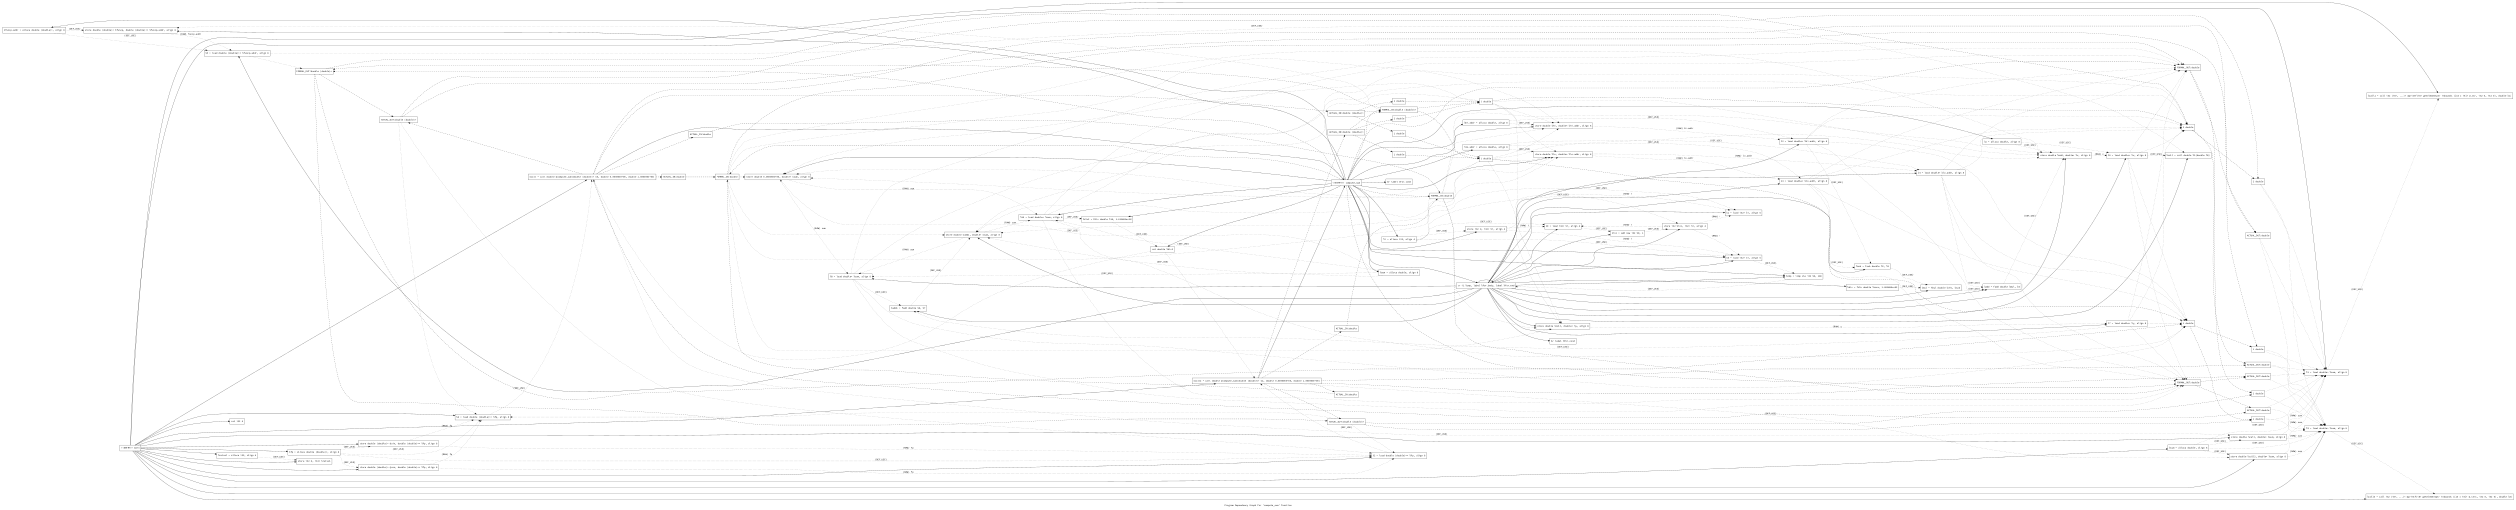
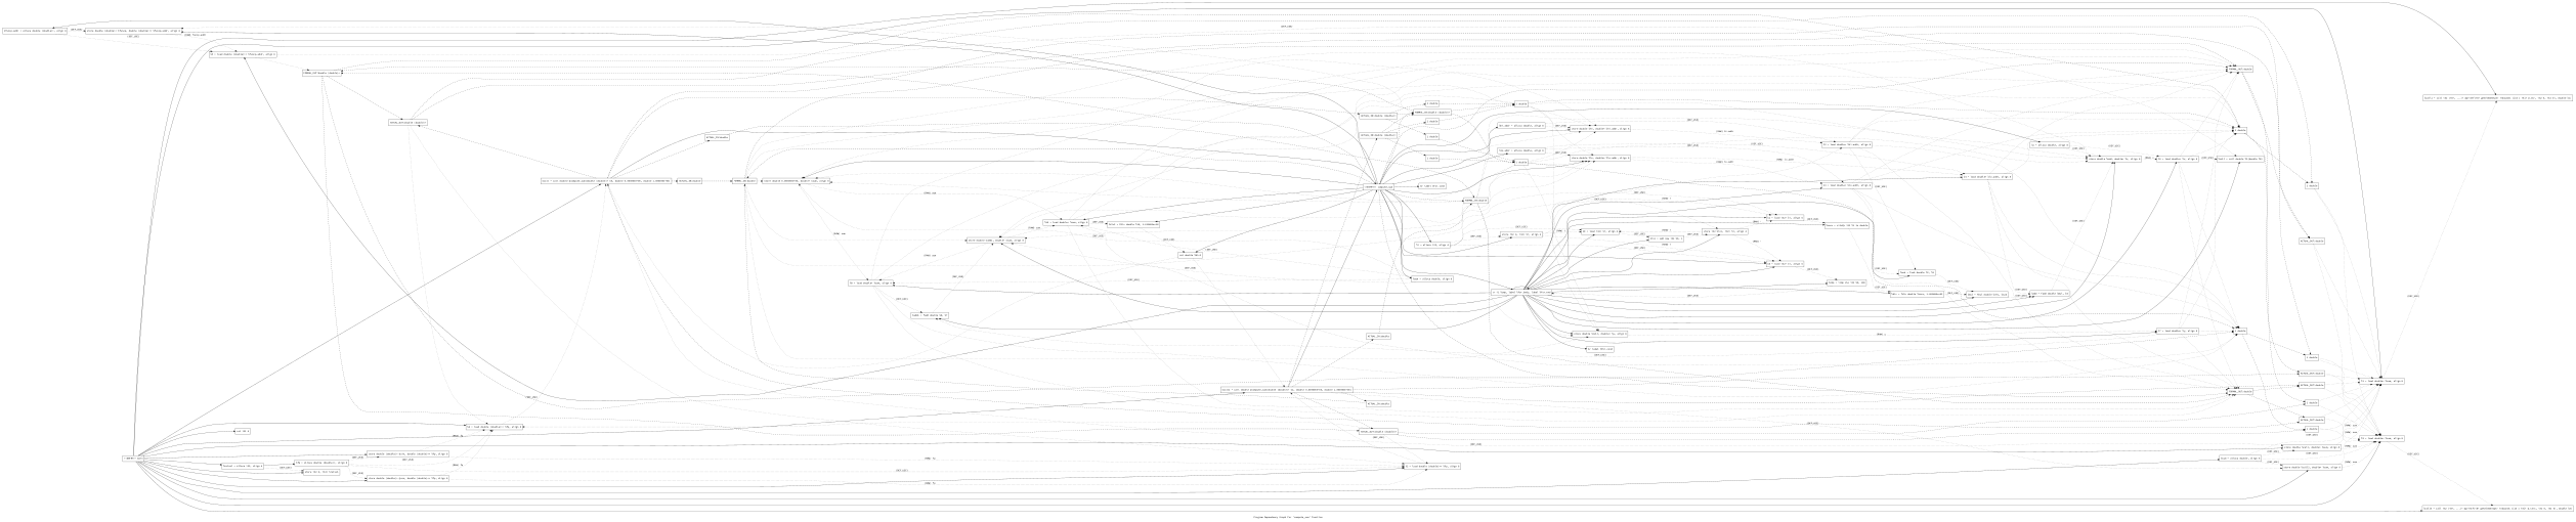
  digraph {
    fontname="Source Code Pro"
    label="Program Dependency Graph for 'compute_sum' function"
    rankdir=LR
    node [fontname="Source Code Pro" shape=record]
    edge [fontname="Source Code Pro" style=dotted]
    n1 [label="{  %funcp.addr = alloca double (double)*, align 8}"]
    n2 [label="{  store double (double)* %funcp, double (double)** %funcp.addr, align 8}"]
    n3 [label="{  %5 = load double (double)** %funcp.addr, align 8}"]
    n4 [label="{  %call = call double %5(double %6)}"]
    n5 [label="{FORMAL_OUT:double (double)*}"]
    n6 [label="{1 double}"]
    n7 [label="{2 double}"]
    n8 [label="{ACTUAL_OUT:double (double)*}"]
    n9 [label="{ACTUAL_OUT:double (double)*}"]
    n10 [label="{1 double}"]
    n11 [label="{1 double}"]
    n12 [label="{2 double}"]
    n13 [label="{2 double}"]
    n14 [label="{  %0 = load double (double)** %fp, align 8}"]
    n15 [label="{  %2 = load double (double)** %fp, align 8}"]
    n16 [label="{  %lo.addr = alloca double, align 8}"]
    n17 [label="{  store double %lo, double* %lo.addr, align 8}"]
    n18 [label="{  %3 = load double* %lo.addr, align 8}"]
    n19 [label="{  %4 = load double* %lo.addr, align 8}"]
    n20 [label="{  %sub = fsub double %2, %3}"]
    n21 [label="{FORMAL_OUT:double}"]
    n22 [label="{FORMAL_OUT:double}"]
    n23 [label="{  %add = fadd double %mul, %4}"]
    n24 [label="{  %mul = fmul double %div, %sub}"]
    n25 [label="{ACTUAL_OUT:double}"]
    n26 [label="{ACTUAL_OUT:double}"]
    n27 [label="{ACTUAL_OUT:double}"]
    n28 [label="{ACTUAL_OUT:double}"]
    n29 [label="{  store double %add, double* %x, align 8}"]
    n30 [label="{  %1 = load double* %sum, align 8}"]
    n31 [label="{  %3 = load double* %sum, align 8}"]
    n32 [label="{  %6 = load double* %x, align 8}"]
    n33 [label="{  %hi.addr = alloca double, align 8}"]
    n34 [label="{  store double %hi, double* %hi.addr, align 8}"]
    n35 [label="{  %2 = load double* %hi.addr, align 8}"]
    n36 [label="{  %sum = alloca double, align 8}"]
    n37 [label="{  store double 0.000000e+00, double* %sum, align 8}"]
    n38 [label="{  %8 = load double* %sum, align 8}"]
    n39 [label="{  store double %add1, double* %sum, align 8}"]
    n40 [label="{  %10 = load double* %sum, align 8}"]
    n41 [label="{  %add1 = fadd double %8, %7}"]
    n42 [label="{  %div2 = fdiv double %10, 1.010000e+02}"]
    n43 [label="{  ret double %div2}"]
    n44 [label="{  %call = call double @compute_sum(double (double)* %0, double 0.000000e+00, double 1.000000e+00)}"]
    n45 [label="{  %call2 = call double @compute_sum(double (double)* %2, double 0.000000e+00, double 1.000000e+00)}"]
    n46 [label="{  %i = alloca i32, align 4}"]
    n47 [label="{  store i32 0, i32* %i, align 4}"]
    n48 [label="{  %0 = load i32* %i, align 4}"]
    n49 [label="{  %1 = load i32* %i, align 4}"]
    n50 [label="{  %9 = load i32* %i, align 4}"]
    n51 [label="{  store i32 %inc, i32* %i, align 4}"]
    n52 [label="{  %cmp = icmp sle i32 %0, 100}"]
+   n53 [label="{  %conv = sitofp i32 %1 to double}"]
    n54 [label="{  %inc = add nsw i32 %9, 1}"]
    n55 [label="{  br i1 %cmp, label %for.body, label %for.end}"]
    n56 [label="{  %div = fdiv double %conv, 1.000000e+02}"]
    n57 [label="{  store double %call, double* %y, align 8}"]
    n58 [label="{  %7 = load double* %y, align 8}"]
    n59 [label="{  br label %for.cond}"]
    n60 [label="{  %x = alloca double, align 8}"]
    n61 [label="{\<\<ENTRY\>\> compute_sum}"]
    n62 [label="{  store double %call, double* %sum, align 8}"]
    n63 [label="{ACTUAL_IN:double (double)*}"]
    n64 [label="{ACTUAL_IN:double}"]
    n65 [label="{ACTUAL_IN:double}"]
    n66 [label="{  store double %call2, double* %sum, align 8}"]
    n67 [label="{ACTUAL_IN:double (double)*}"]
    n68 [label="{ACTUAL_IN:double}"]
    n69 [label="{ACTUAL_IN:double}"]
    n70 [label="{  br label %for.cond}"]
    n71 [label="{FORMAL_IN:double (double)*}"]
    n72 [label="{FORMAL_IN:double}"]
    n73 [label="{FORMAL_IN:double}"]
    n74 [label="{1 double}"]
    n75 [label="{2 double}"]
    n76 [label="{1 double}"]
    n77 [label="{2 double}"]
    n78 [label="{1 double}"]
    n79 [label="{2 double}"]
    n80 [label="{  %retval = alloca i32, align 4}"]
    n81 [label="{  store i32 0, i32* %retval}"]
    n82 [label="{  %fp = alloca double (double)*, align 8}"]
    n83 [label="{  store double (double)* @sin, double (double)** %fp, align 8}"]
    n84 [label="{  store double (double)* @cos, double (double)** %fp, align 8}"]
    n85 [label="{  %sum = alloca double, align 8}"]
    n86 [label="{  %call1 = call i32 (i8*, ...)* @printf(i8* getelementptr inbounds ([14 x i8]* @.str, i32 0, i32 0), double %1)}"]
    n87 [label="{  %call3 = call i32 (i8*, ...)* @printf(i8* getelementptr inbounds ([14 x i8]* @.str1, i32 0, i32 0), double %3)}"]
    n88 [label="{\<\<ENTRY\>\> main}"]
    n89 [label="{  ret i32 0}"]
    n1 -> n2 [label="{DEF_USE}"]
    n1 -> n3 [label="{DEF_USE}"]
    n2 -> n3 [label="{RAW} funcp.addr"]
    n3 -> n4 [label="{DEF_USE}"]
    n3 -> n5
    n5 -> n6 [style=dashed]
    n5 -> n7 [style=dashed]
    n5 -> n8 [style=dashed]
    n5 -> n9 [style=dashed]
    n6 -> n10 [style=dashed]
    n6 -> n11 [style=dashed]
    n7 -> n12 [style=dashed]
    n7 -> n13 [style=dashed]
    n8 -> n10 [style=dashed]
    n8 -> n12 [style=dashed]
    n8 -> n14
    n8 -> n15
    n9 -> n11 [style=dashed]
    n9 -> n13 [style=dashed]
    n9 -> n14
    n9 -> n15
    n10 -> n30
    n10 -> n31
    n11 -> n30
    n11 -> n31
    n12 -> n30
    n12 -> n31
    n13 -> n30
    n13 -> n31
    n14 -> n44 [label="{DEF_USE}"]
    n15 -> n45 [label="{DEF_USE}"]
    n16 -> n17 [label="{DEF_USE}"]
    n16 -> n18 [label="{DEF_USE}"]
    n16 -> n19 [label="{DEF_USE}"]
    n17 -> n18 [label="{RAW} lo.addr"]
    n17 -> n19 [label="{RAW} lo.addr"]
    n18 -> n6
    n18 -> n7
    n18 -> n20 [label="{DEF_USE}"]
    n18 -> n21
    n18 -> n22
    n19 -> n6
    n19 -> n7
    n19 -> n21
    n19 -> n22
    n19 -> n23 [label="{DEF_USE}"]
    n20 -> n24 [label="{DEF_USE}"]
    n21 -> n25 [style=dashed]
    n21 -> n26 [style=dashed]
    n22 -> n27 [style=dashed]
    n22 -> n28 [style=dashed]
    n23 -> n29 [label="{DEF_USE}"]
    n24 -> n23 [label="{DEF_USE}"]
    n25 -> n30
    n25 -> n31
    n26 -> n30
    n26 -> n31
    n27 -> n30
    n27 -> n31
    n28 -> n30
    n28 -> n31
    n29 -> n32 [label="{RAW} x"]
    n30 -> n86 [label="{DEF_USE}"]
    n31 -> n87 [label="{DEF_USE}"]
    n32 -> n4 [label="{DEF_USE}"]
    n32 -> n6
    n32 -> n7
    n32 -> n21
    n32 -> n22
    n33 -> n34 [label="{DEF_USE}"]
    n33 -> n35 [label="{DEF_USE}"]
    n34 -> n35 [label="{RAW} hi.addr"]
    n35 -> n6
    n35 -> n7
    n35 -> n20 [label="{DEF_USE}"]
    n35 -> n21
    n35 -> n22
    n36 -> n37 [label="{DEF_USE}"]
    n36 -> n38 [label="{DEF_USE}"]
    n36 -> n39 [label="{DEF_USE}"]
    n36 -> n40 [label="{DEF_USE}"]
    n37 -> n38 [label="{RAW} sum"]
    n37 -> n40 [label="{RAW} sum"]
    n38 -> n6
    n38 -> n7
    n38 -> n21
    n38 -> n22
    n38 -> n41 [label="{DEF_USE}"]
    n39 -> n38 [label="{RAW} sum"]
    n39 -> n40 [label="{RAW} sum"]
    n40 -> n6
    n40 -> n7
    n40 -> n21
    n40 -> n22
    n40 -> n42 [label="{DEF_USE}"]
    n41 -> n39 [label="{DEF_USE}"]
    n42 -> n43 [label="{DEF_USE}"]
    n43 -> n44
    n43 -> n45
    n44 -> n8 [style=dashed]
    n44 -> n25 [style=dashed]
    n44 -> n27 [style=dashed]
    n44 -> n61 [style=""]
    n44 -> n62 [label="{DEF_USE}"]
    n44 -> n63 [style=dashed]
    n44 -> n64 [style=dashed]
    n44 -> n65 [style=dashed]
    n45 -> n9 [style=dashed]
    n45 -> n26 [style=dashed]
    n45 -> n28 [style=dashed]
    n45 -> n61 [style=""]
    n45 -> n66 [label="{DEF_USE}"]
    n45 -> n67 [style=dashed]
    n45 -> n68 [style=dashed]
    n45 -> n69 [style=dashed]
    n46 -> n47 [label="{DEF_USE}"]
    n46 -> n48 [label="{DEF_USE}"]
    n46 -> n49 [label="{DEF_USE}"]
    n46 -> n50 [label="{DEF_USE}"]
    n46 -> n51 [label="{DEF_USE}"]
    n47 -> n48 [label="{RAW} i"]
    n47 -> n49 [label="{RAW} i"]
    n47 -> n50 [label="{RAW} i"]
    n48 -> n52 [label="{DEF_USE}"]
+   n49 -> n53 [label="{DEF_USE}"]
    n50 -> n54 [label="{DEF_USE}"]
    n51 -> n48 [label="{RAW} i"]
    n51 -> n49 [label="{RAW} i"]
    n51 -> n50 [label="{RAW} i"]
    n52 -> n55 [label="{DEF_USE}"]
+   n53 -> n56 [label="{DEF_USE}"]
    n54 -> n51 [label="{DEF_USE}"]
    n55 -> n3 [style=""]
    n55 -> n4 [style=""]
    n55 -> n18 [style=""]
    n55 -> n19 [style=""]
    n55 -> n20 [style=""]
    n55 -> n23 [style=""]
    n55 -> n24 [style=""]
    n55 -> n29 [style=""]
    n55 -> n32 [style=""]
-   n55 -> n35 [style=""]
+   n55 -> n35
    n55 -> n38 [style=""]
    n55 -> n39 [style=""]
    n55 -> n41 [style=""]
    n55 -> n48 [style=""]
    n55 -> n49 [style=""]
    n55 -> n50 [style=""]
    n55 -> n51 [style=""]
    n55 -> n52 [style=""]
+   n55 -> n53 [style=""]
    n55 -> n54 [style=""]
    n55 -> n55 [style=""]
    n55 -> n56 [style=""]
    n55 -> n57 [style=""]
    n55 -> n58 [style=""]
    n55 -> n59 [style=""]
    n56 -> n24 [label="{DEF_USE}"]
    n57 -> n58 [label="{RAW} y"]
    n58 -> n6
    n58 -> n7
    n58 -> n21
    n58 -> n22
    n58 -> n41 [label="{DEF_USE}"]
    n60 -> n29 [label="{DEF_USE}"]
    n60 -> n32 [label="{DEF_USE}"]
    n61 -> n1 [style=""]
    n61 -> n2 [style=""]
    n61 -> n5 [style=dashed]
    n61 -> n16 [style=""]
    n61 -> n17 [style=""]
    n61 -> n21 [style=dashed]
    n61 -> n22 [style=dashed]
    n61 -> n33 [style=""]
    n61 -> n34 [style=""]
    n61 -> n36 [style=""]
    n61 -> n37 [style=""]
    n61 -> n40 [style=""]
    n61 -> n42 [style=""]
    n61 -> n43 [style=""]
    n61 -> n46 [style=""]
    n61 -> n47 [style=""]
    n61 -> n48 [style=""]
-   n61 -> n52 [style=""]
    n61 -> n55 [style=""]
    n61 -> n60 [style=""]
    n61 -> n70 [style=""]
    n61 -> n71 [style=dashed]
    n61 -> n72 [style=dashed]
    n61 -> n73 [style=dashed]
    n62 -> n30 [label="{RAW} sum"]
    n62 -> n31 [label="{RAW} sum"]
    n63 -> n71 [style=dashed]
    n63 -> n74 [style=dashed]
    n63 -> n75 [style=dashed]
    n64 -> n72 [style=dashed]
    n65 -> n73 [style=dashed]
    n66 -> n30 [label="{RAW} sum"]
    n66 -> n31 [label="{RAW} sum"]
    n67 -> n71 [style=dashed]
    n67 -> n76 [style=dashed]
    n67 -> n77 [style=dashed]
    n68 -> n72 [style=dashed]
    n69 -> n73 [style=dashed]
    n71 -> n2
    n71 -> n5 [style=dashed]
    n71 -> n78 [style=dashed]
    n71 -> n79 [style=dashed]
    n72 -> n17
    n72 -> n21 [style=dashed]
    n72 -> n29
    n72 -> n34
    n72 -> n37
    n72 -> n39
    n72 -> n57
    n73 -> n17
    n73 -> n22 [style=dashed]
    n73 -> n29
    n73 -> n34
    n73 -> n37
    n73 -> n39
    n73 -> n57
    n74 -> n78 [style=dashed]
    n75 -> n79 [style=dashed]
    n76 -> n78 [style=dashed]
    n77 -> n79 [style=dashed]
    n78 -> n6 [style=dashed]
    n78 -> n17
    n78 -> n29
    n78 -> n34
    n78 -> n37
    n78 -> n39
    n78 -> n57
    n79 -> n7 [style=dashed]
    n79 -> n17
    n79 -> n29
    n79 -> n34
    n79 -> n37
    n79 -> n39
    n79 -> n57
    n80 -> n81 [label="{DEF_USE}"]
    n82 -> n14 [label="{DEF_USE}"]
    n82 -> n15 [label="{DEF_USE}"]
    n82 -> n83 [label="{DEF_USE}"]
    n82 -> n84 [label="{DEF_USE}"]
    n83 -> n14 [label="{RAW} fp"]
    n83 -> n15 [label="{RAW} fp"]
    n84 -> n14 [label="{RAW} fp"]
    n84 -> n15 [label="{RAW} fp"]
    n85 -> n30 [label="{DEF_USE}"]
    n85 -> n31 [label="{DEF_USE}"]
    n85 -> n62 [label="{DEF_USE}"]
    n85 -> n66 [label="{DEF_USE}"]
    n88 -> n14 [style=""]
    n88 -> n15 [style=""]
    n88 -> n30 [style=""]
    n88 -> n31 [style=""]
    n88 -> n44 [style=""]
    n88 -> n45 [style=""]
    n88 -> n62 [style=""]
    n88 -> n66 [style=""]
    n88 -> n80 [style=""]
    n88 -> n81 [style=""]
-   n88 -> n82 [style=""]
+   n80 -> n82 [style=""]
    n88 -> n83 [style=""]
    n88 -> n84 [style=""]
    n88 -> n85 [style=""]
    n88 -> n86 [style=""]
    n88 -> n87 [style=""]
    n88 -> n89 [style=""]
  }
